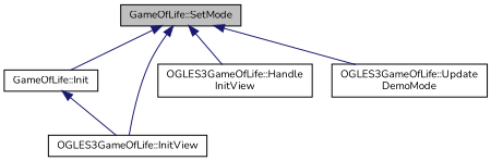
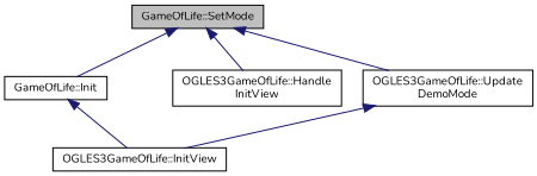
  digraph {
    fontname=Nunito
    rankdir=TB
    node [color=black fillcolor=white fontname=Nunito fontsize=10 shape=record style=filled]
    edge [color=midnightblue dir=back fontname=Nunito fontsize=10 labelfontname=Helvetica labelfontsize=10 style=solid]
    n1 [fillcolor=grey75 fontcolor=black height=0.2 label="GameOfLife::SetMode" width=0.4]
    n2 [height=0.2 label="GameOfLife::Init" width=0.4]
    n3 [height=0.2 label="OGLES3GameOfLife::InitView" width=0.4]
    n4 [height=0.2 label="OGLES3GameOfLife::Handle\lInitView" width=0.4]
    n5 [height=0.2 label="OGLES3GameOfLife::Update\lDemoMode" width=0.4]
    n1 -> n2
-   n1 -> n3
+   n5 -> n3
    n1 -> n4
    n1 -> n5
    n2 -> n3
  }
